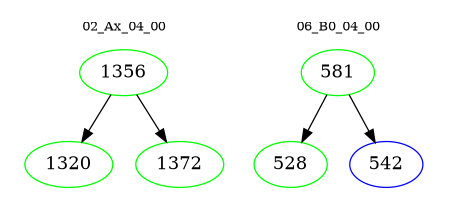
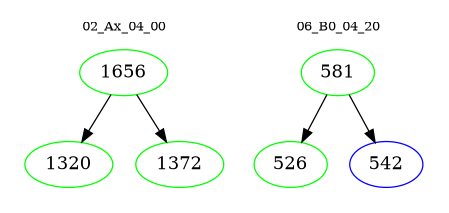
  digraph {
    node [color=green]
    edge [color=black]
-   n1 [label=1356]
+   n1 [label=1656]
    n2 [label=1320]
    n3 [label=1372]
    n4 [label=581]
-   n5 [label=528]
+   n5 [label=526]
    n6 [color=blue label=542]
    subgraph cluster_1 {
      color=white
      fontsize=10
      label="02_Ax_04_00"
      n1
      n2
      n3
    }
    subgraph cluster_2 {
      color=white
      fontsize=10
-     label="06_B0_04_00"
+     label="06_B0_04_20"
      n4
      n5
      n6
    }
    n1 -> n2
    n1 -> n3
    n4 -> n5
    n4 -> n6
  }
